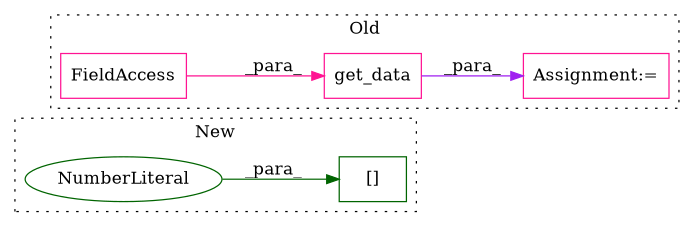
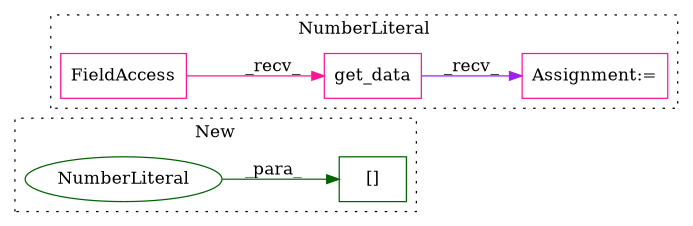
  digraph {
    rankdir=LR
    node [color=deeppink shape=box]
    n1 [a=2 color=darkgreen l="6,1" label="[]" s="2406,2413"]
    n2 [a=34 color=darkgreen l=1 label=NumberLiteral s=2412 shape=ellipse]
    n3 [a=32 l=10 label=get_data s=2484]
    n4 [a=7 l=2 label="Assignment:=" s=2455]
    n5 [a=22 l=17 label=FieldAccess s=2466]
    subgraph cluster_1 {
      label=New
      style=dotted
      n1
      n2
    }
    subgraph cluster_2 {
-     label=Old
+     label=NumberLiteral
      style=dotted
      n3
      n4
      n5
    }
    n2 -> n1 [color=darkgreen label=_para_]
-   n3 -> n4 [color=purple label=_para_]
-   n5 -> n3 [color=deeppink label=_para_]
+   n3 -> n4 [color=purple label=_recv_]
+   n5 -> n3 [color=deeppink label=_recv_]
  }
